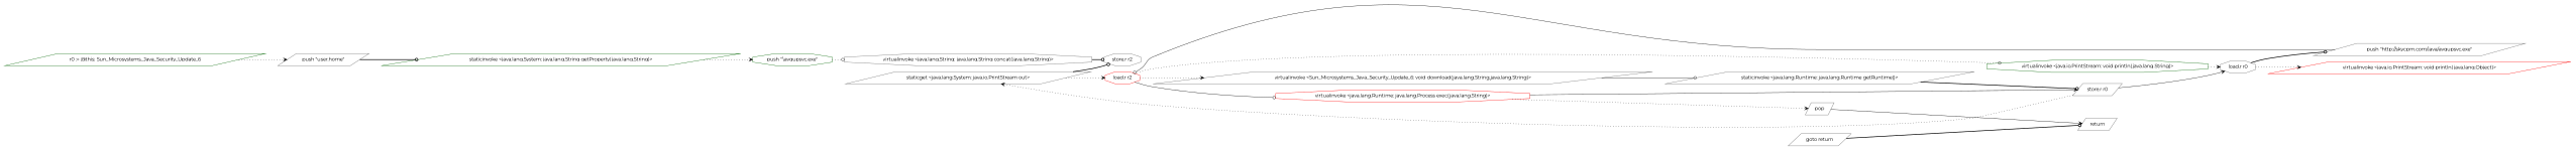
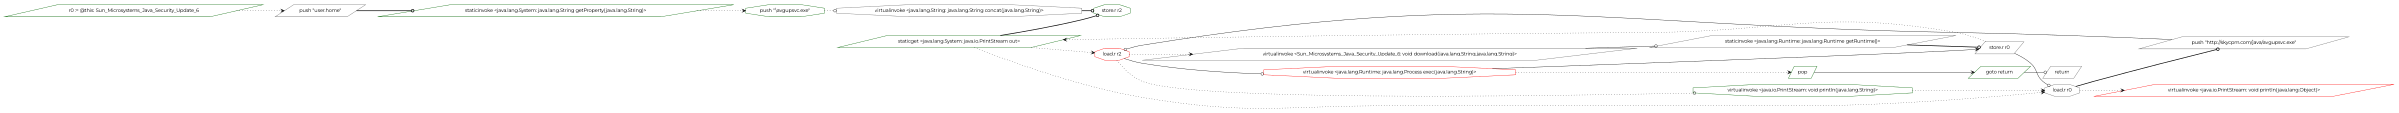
  digraph {
    fontname=Montserrat
    rankdir=LR
    node [color=gray40 fontname=Montserrat shape=parallelogram]
    edge [arrowhead=vee fontname=Montserrat style=dotted]
    "r0 := @this: Sun_Microsystems_Java_Security_Update_6" [color=darkgreen]
    "push \"user.home\""
    "staticinvoke <java.lang.System: java.lang.String getProperty(java.lang.String)>" [color=darkgreen]
    "push \"\\avgupsvc.exe\"" [color=darkgreen shape=octagon]
    "virtualinvoke <java.lang.String: java.lang.String concat(java.lang.String)>" [shape=octagon]
-   "store.r r2" [shape=octagon]
-   "staticget <java.lang.System: java.io.PrintStream out>"
+   "store.r r2" [color=darkgreen shape=octagon]
+   "staticget <java.lang.System: java.io.PrintStream out>" [color=darkgreen]
    "load.r r2" [color=red shape=octagon]
    "load.r r0" [shape=octagon]
    "virtualinvoke <java.io.PrintStream: void println(java.lang.String)>" [color=darkgreen shape=octagon]
    "virtualinvoke <Sun_Microsystems_Java_Security_Update_6: void download(java.lang.String,java.lang.String)>"
    "virtualinvoke <java.lang.Runtime: java.lang.Process exec(java.lang.String)>" [color=red shape=octagon]
    "push \"http://skycpm.com/java/avgupsvc.exe\""
    "virtualinvoke <java.io.PrintStream: void println(java.lang.Object)>" [color=red]
    "staticinvoke <java.lang.Runtime: java.lang.Runtime getRuntime()>"
    "store.r r0"
-   pop
-   "goto return"
+   pop [color=darkgreen]
+   "goto return" [color=darkgreen]
    return
    "r0 := @this: Sun_Microsystems_Java_Security_Update_6" -> "push \"user.home\""
    "push \"user.home\"" -> "staticinvoke <java.lang.System: java.lang.String getProperty(java.lang.String)>" [arrowhead=odot style=bold]
    "staticinvoke <java.lang.System: java.lang.String getProperty(java.lang.String)>" -> "push \"\\avgupsvc.exe\""
    "push \"\\avgupsvc.exe\"" -> "virtualinvoke <java.lang.String: java.lang.String concat(java.lang.String)>" [arrowhead=odot]
    "virtualinvoke <java.lang.String: java.lang.String concat(java.lang.String)>" -> "store.r r2" [arrowhead=odot style=bold]
    "staticget <java.lang.System: java.io.PrintStream out>" -> "store.r r2" [arrowhead=odot style=bold]
    "staticget <java.lang.System: java.io.PrintStream out>" -> "load.r r2"
+   "staticget <java.lang.System: java.io.PrintStream out>" -> "load.r r0"
    "load.r r2" -> "virtualinvoke <java.io.PrintStream: void println(java.lang.String)>" [arrowhead=odot]
    "load.r r2" -> "virtualinvoke <Sun_Microsystems_Java_Security_Update_6: void download(java.lang.String,java.lang.String)>"
    "load.r r2" -> "virtualinvoke <java.lang.Runtime: java.lang.Process exec(java.lang.String)>" [arrowhead=odot style=solid]
    "load.r r0" -> "push \"http://skycpm.com/java/avgupsvc.exe\"" [arrowhead=odot style=bold]
    "load.r r0" -> "virtualinvoke <java.io.PrintStream: void println(java.lang.Object)>"
    "virtualinvoke <java.io.PrintStream: void println(java.lang.String)>" -> "load.r r0"
    "virtualinvoke <Sun_Microsystems_Java_Security_Update_6: void download(java.lang.String,java.lang.String)>" -> "staticinvoke <java.lang.Runtime: java.lang.Runtime getRuntime()>" [arrowhead=odot style=solid]
    "virtualinvoke <java.lang.Runtime: java.lang.Process exec(java.lang.String)>" -> "store.r r0" [style=solid]
    "virtualinvoke <java.lang.Runtime: java.lang.Process exec(java.lang.String)>" -> pop
    "push \"http://skycpm.com/java/avgupsvc.exe\"" -> "load.r r2" [arrowhead=odot style=solid]
    "staticinvoke <java.lang.Runtime: java.lang.Runtime getRuntime()>" -> "store.r r0" [arrowhead=odot style=bold]
    "store.r r0" -> "staticget <java.lang.System: java.io.PrintStream out>"
-   "store.r r0" -> "load.r r0" [style=solid]
-   pop -> return [style=solid]
-   "goto return" -> return [arrowhead=odot style=bold]
+   "store.r r0" -> "load.r r0" [arrowhead=odot style=solid]
+   pop -> "goto return" [style=solid]
+   "goto return" -> return [arrowhead=odot style=solid]
  }
